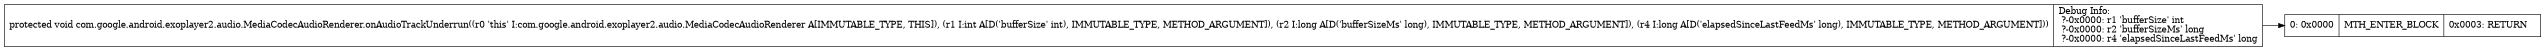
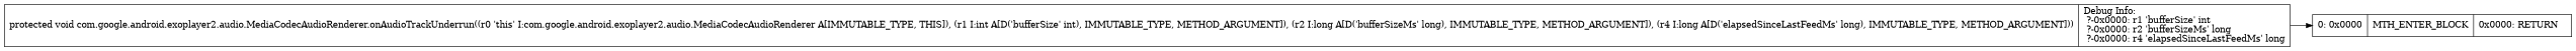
  digraph {
    rankdir=LR
    node [shape=record]
-   n1 [label="{0\:\ 0x0000|MTH_ENTER_BLOCK\l|0x0003: RETURN   \l}"]
+   n1 [label="{0\:\ 0x0000|MTH_ENTER_BLOCK\l|0x0000: RETURN   \l}"]
    n2 [label="{protected void com.google.android.exoplayer2.audio.MediaCodecAudioRenderer.onAudioTrackUnderrun((r0 'this' I:com.google.android.exoplayer2.audio.MediaCodecAudioRenderer A[IMMUTABLE_TYPE, THIS]), (r1 I:int A[D('bufferSize' int), IMMUTABLE_TYPE, METHOD_ARGUMENT]), (r2 I:long A[D('bufferSizeMs' long), IMMUTABLE_TYPE, METHOD_ARGUMENT]), (r4 I:long A[D('elapsedSinceLastFeedMs' long), IMMUTABLE_TYPE, METHOD_ARGUMENT]))  | Debug Info:\l  ?\-0x0000: r1 'bufferSize' int\l  ?\-0x0000: r2 'bufferSizeMs' long\l  ?\-0x0000: r4 'elapsedSinceLastFeedMs' long\l}"]
    n2 -> n1
  }
